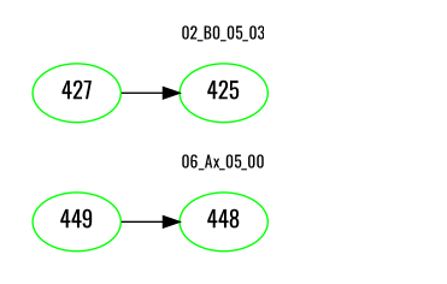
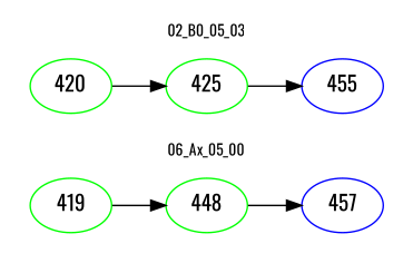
  digraph {
    fontname=Oswald
    rankdir=LR
    node [color=green fontname=Oswald]
    edge [color=black fontname=Oswald]
-   n1 [label=449]
+   n1 [label=419]
    n2 [label=448]
-   n4 [label=427]
+   n3 [color=blue label=457]
+   n4 [label=420]
    n5 [label=425]
+   n6 [color=blue label=455]
    subgraph cluster_1 {
      color=white
      fontsize=10
      label="06_Ax_05_00"
      n1
      n2
+     n3
    }
    subgraph cluster_2 {
      color=white
      fontsize=10
      label="02_B0_05_03"
      n4
      n5
+     n6
    }
    n1 -> n2
+   n2 -> n3
    n4 -> n5
+   n5 -> n6
  }
